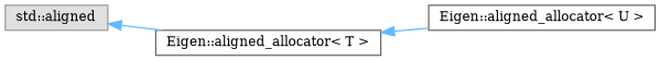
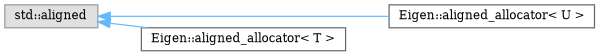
  digraph {
    fontname="DejaVu Serif"
    rankdir=LR
    node [color=grey40 fillcolor=white fontname="DejaVu Serif" fontsize=10 shape=box style=filled]
    edge [color=steelblue1 dir=back fontname="DejaVu Serif" fontsize=10 labelfontname=Helvetica labelfontsize=10 style=solid]
    n1 [color=grey60 fillcolor="#E0E0E0" height=0.2 label="std::aligned" width=0.4]
    n2 [height=0.2 label="Eigen::aligned_allocator\< U \>" width=0.4]
    n3 [height=0.2 label="Eigen::aligned_allocator\< T \>" width=0.4]
-   n3 -> n2
+   n1 -> n2
    n1 -> n3
  }
